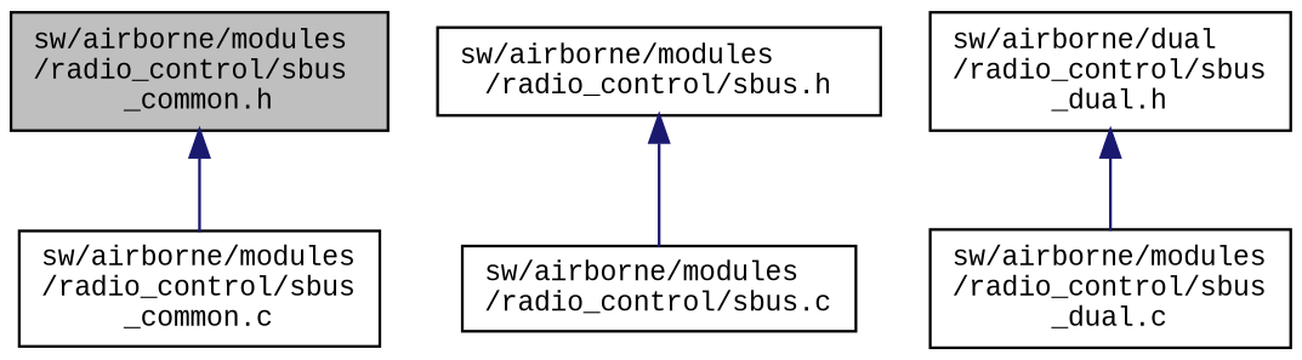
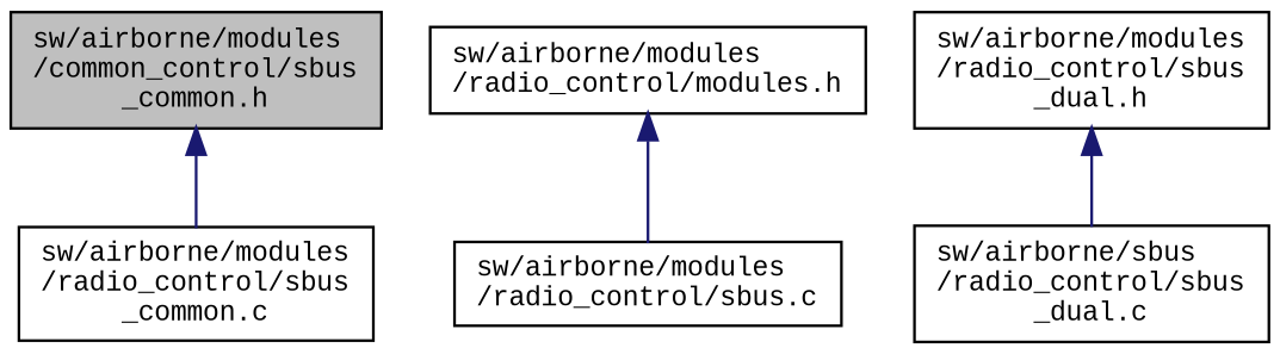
  digraph {
    fontname="Liberation Mono"
    node [color=black fillcolor=white fontname="Liberation Mono" fontsize=10 shape=record style=filled]
    edge [color=midnightblue dir=back fontname="Liberation Mono" fontsize=10 labelfontname=FreeSans labelfontsize=10 style=solid]
-   n1 [fillcolor=grey75 fontcolor=black height=0.2 label="sw/airborne/modules\l/radio_control/sbus\l_common.h" width=0.4]
+   n1 [fillcolor=grey75 fontcolor=black height=0.2 label="sw/airborne/modules\l/common_control/sbus\l_common.h" width=0.4]
    n2 [height=0.2 label="sw/airborne/modules\l/radio_control/sbus\l_common.c" width=0.4]
-   n3 [height=0.2 label="sw/airborne/modules\l/radio_control/sbus.h" width=0.4]
+   n3 [height=0.2 label="sw/airborne/modules\l/radio_control/modules.h" width=0.4]
    n4 [height=0.2 label="sw/airborne/modules\l/radio_control/sbus.c" width=0.4]
-   n5 [height=0.2 label="sw/airborne/dual\l/radio_control/sbus\l_dual.h" width=0.4]
-   n6 [height=0.2 label="sw/airborne/modules\l/radio_control/sbus\l_dual.c" width=0.4]
+   n5 [height=0.2 label="sw/airborne/modules\l/radio_control/sbus\l_dual.h" width=0.4]
+   n6 [height=0.2 label="sw/airborne/sbus\l/radio_control/sbus\l_dual.c" width=0.4]
    n1 -> n2
    n3 -> n4
    n5 -> n6
  }
